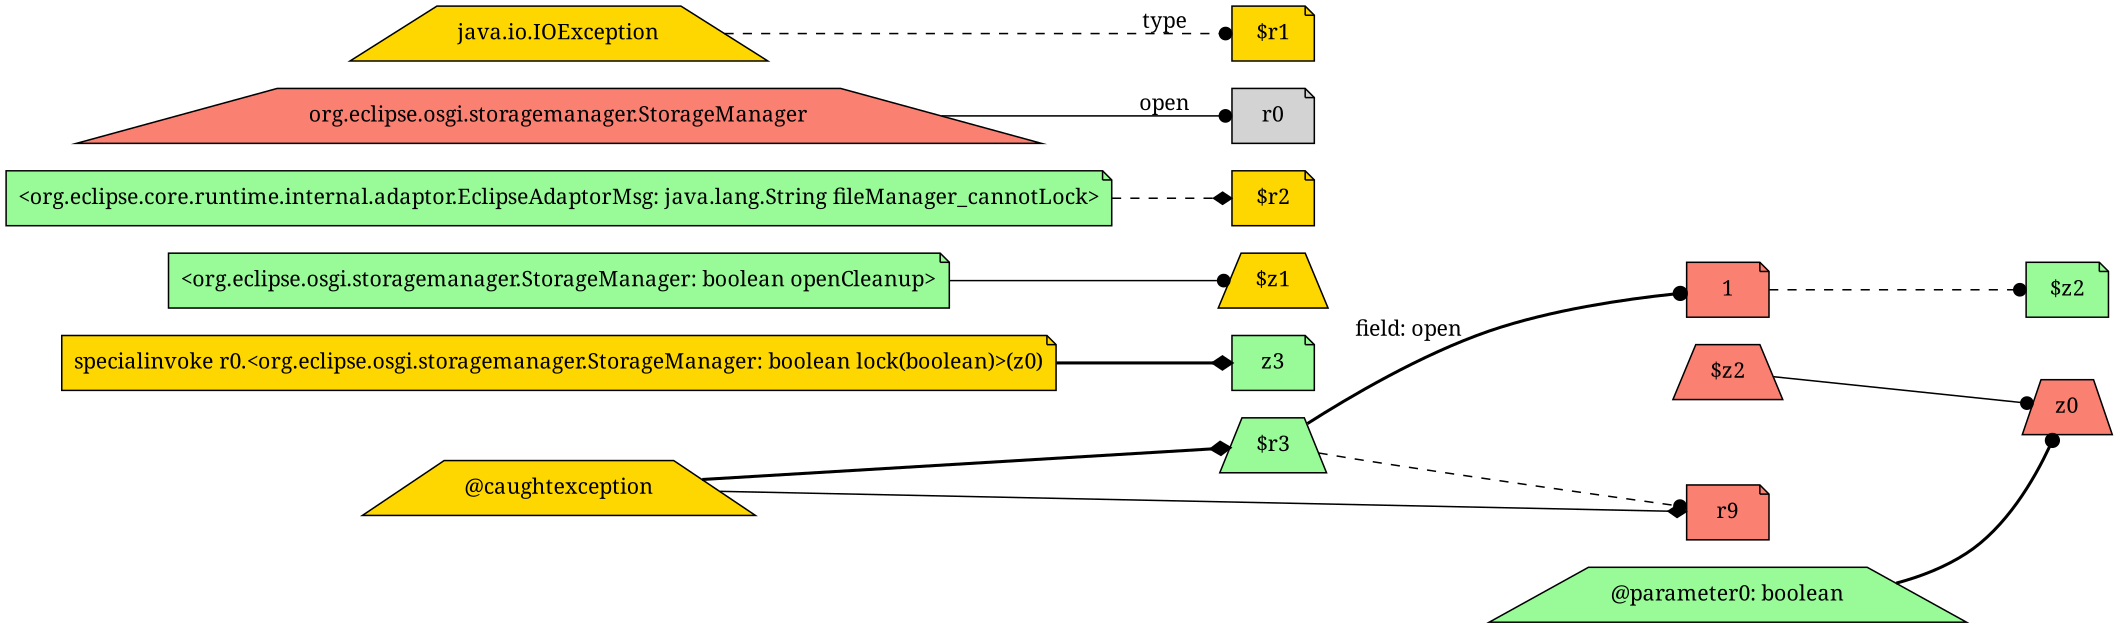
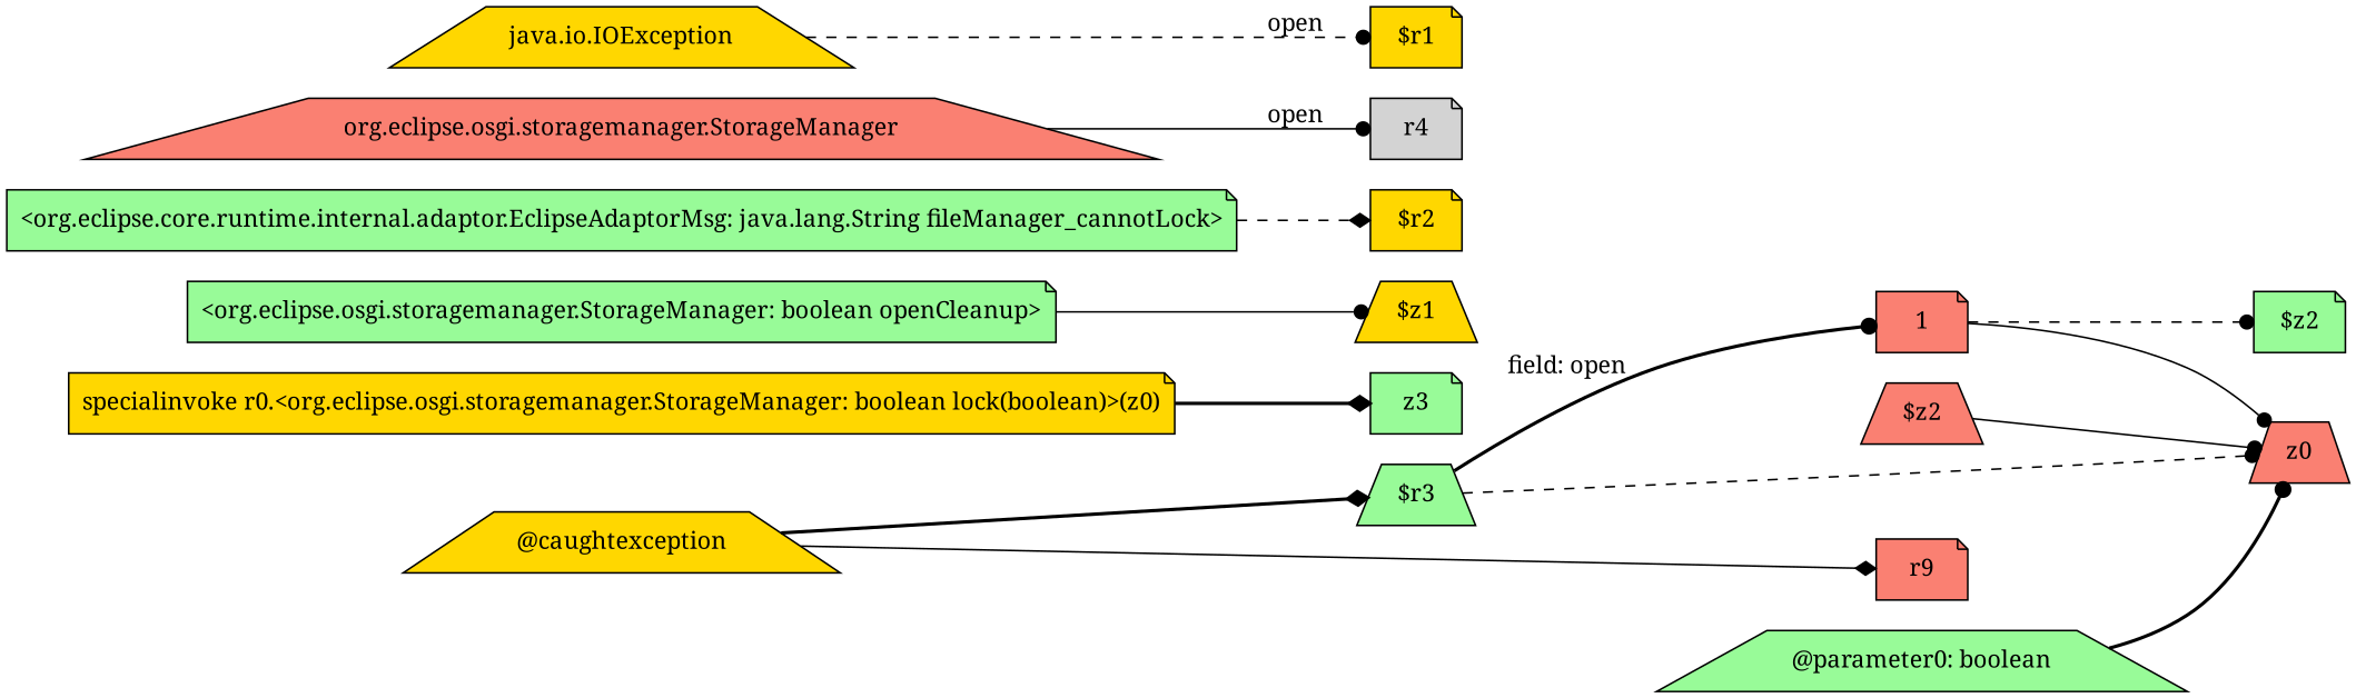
  digraph {
    fontname="Noto Serif"
    rankdir=LR
    node [fillcolor=gold fontname="Noto Serif" shape=note style=filled]
    edge [arrowhead=dot fontname="Noto Serif" style=solid]
    n1 [label="@caughtexception" shape=trapezium]
    n2 [fillcolor=palegreen label="$r3" shape=trapezium]
    n3 [fillcolor=salmon label=r9]
    n4 [fillcolor=salmon label=1]
    n5 [label="specialinvoke r0.<org.eclipse.osgi.storagemanager.StorageManager: boolean lock(boolean)>(z0)"]
    n6 [fillcolor=palegreen label=z3]
    n7 [fillcolor=salmon label=z0 shape=trapezium]
    n8 [fillcolor=palegreen label="$z2"]
    n9 [fillcolor=palegreen label="<org.eclipse.osgi.storagemanager.StorageManager: boolean openCleanup>"]
    n10 [label="$z1" shape=trapezium]
    n11 [fillcolor=palegreen label="<org.eclipse.core.runtime.internal.adaptor.EclipseAdaptorMsg: java.lang.String fileManager_cannotLock>"]
    n12 [label="$r2"]
    n13 [fillcolor=palegreen label="@parameter0: boolean" shape=trapezium]
    n14 [fillcolor=salmon label="$z2" shape=trapezium]
-   n15 [fillcolor=lightgrey label=r0]
+   n15 [fillcolor=lightgrey label=r4]
    n16 [fillcolor=salmon label="org.eclipse.osgi.storagemanager.StorageManager" shape=trapezium]
    n17 [label="java.io.IOException" shape=trapezium]
    n18 [label="$r1"]
    n1 -> n2 [arrowhead=diamond style=bold]
    n1 -> n3 [arrowhead=diamond]
-   n2 -> n3 [style=dashed]
+   n2 -> n7 [style=dashed]
    n2 -> n4 [label="field: open" style=bold]
+   n4 -> n7
    n4 -> n8 [style=dashed]
    n5 -> n6 [arrowhead=diamond style=bold]
    n9 -> n10
    n11 -> n12 [arrowhead=diamond style=dashed]
    n13 -> n7 [style=bold]
    n14 -> n7
    n16 -> n15 [label=open]
-   n17 -> n18 [label=type style=dashed]
+   n17 -> n18 [label=open style=dashed]
  }
